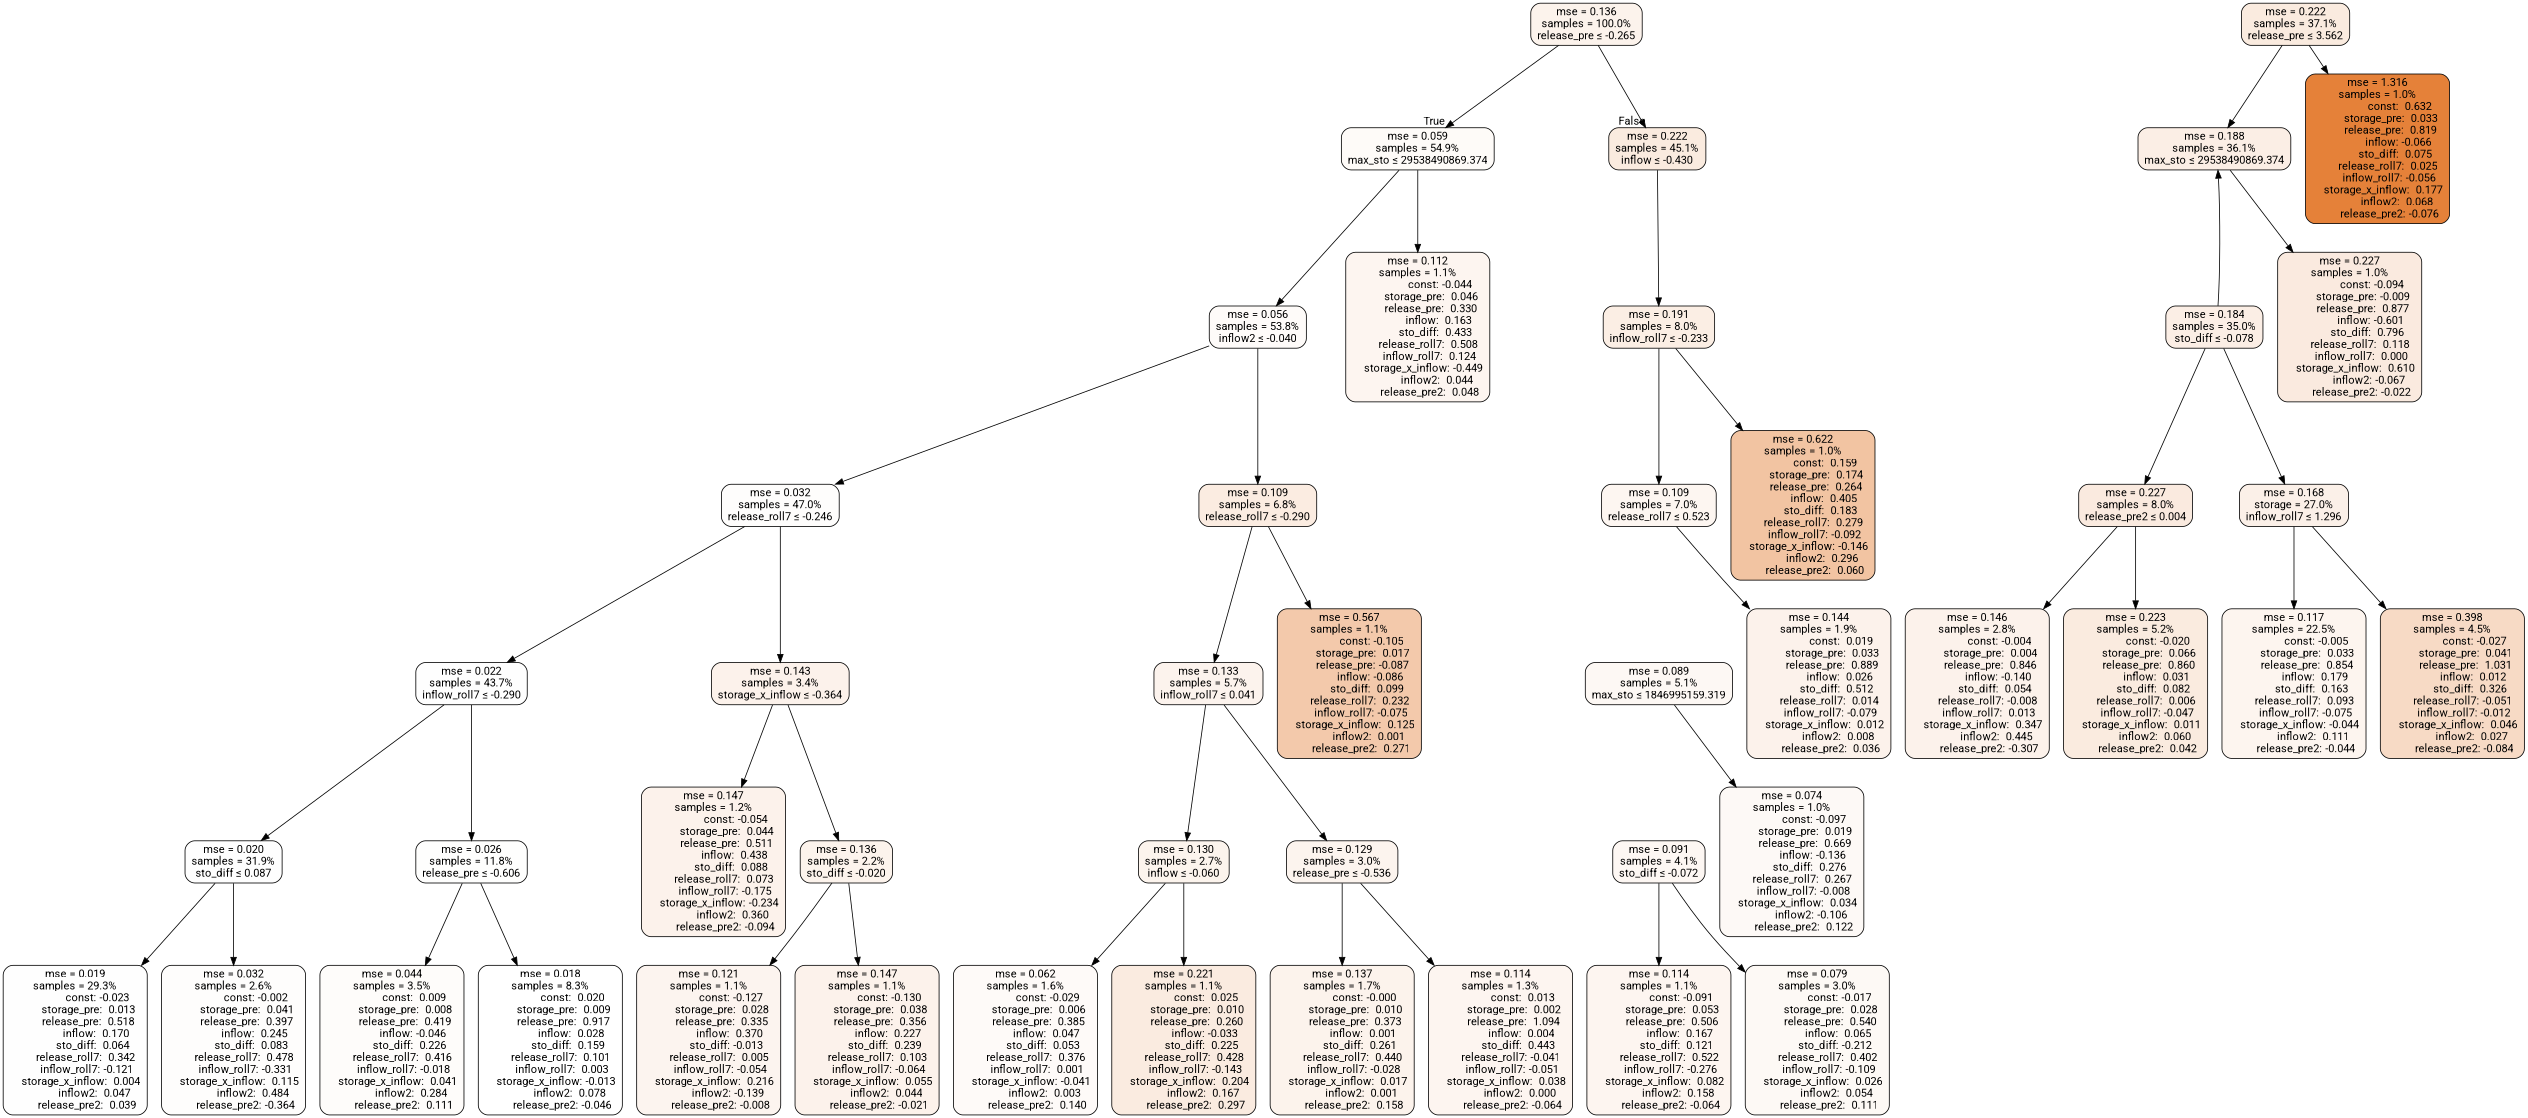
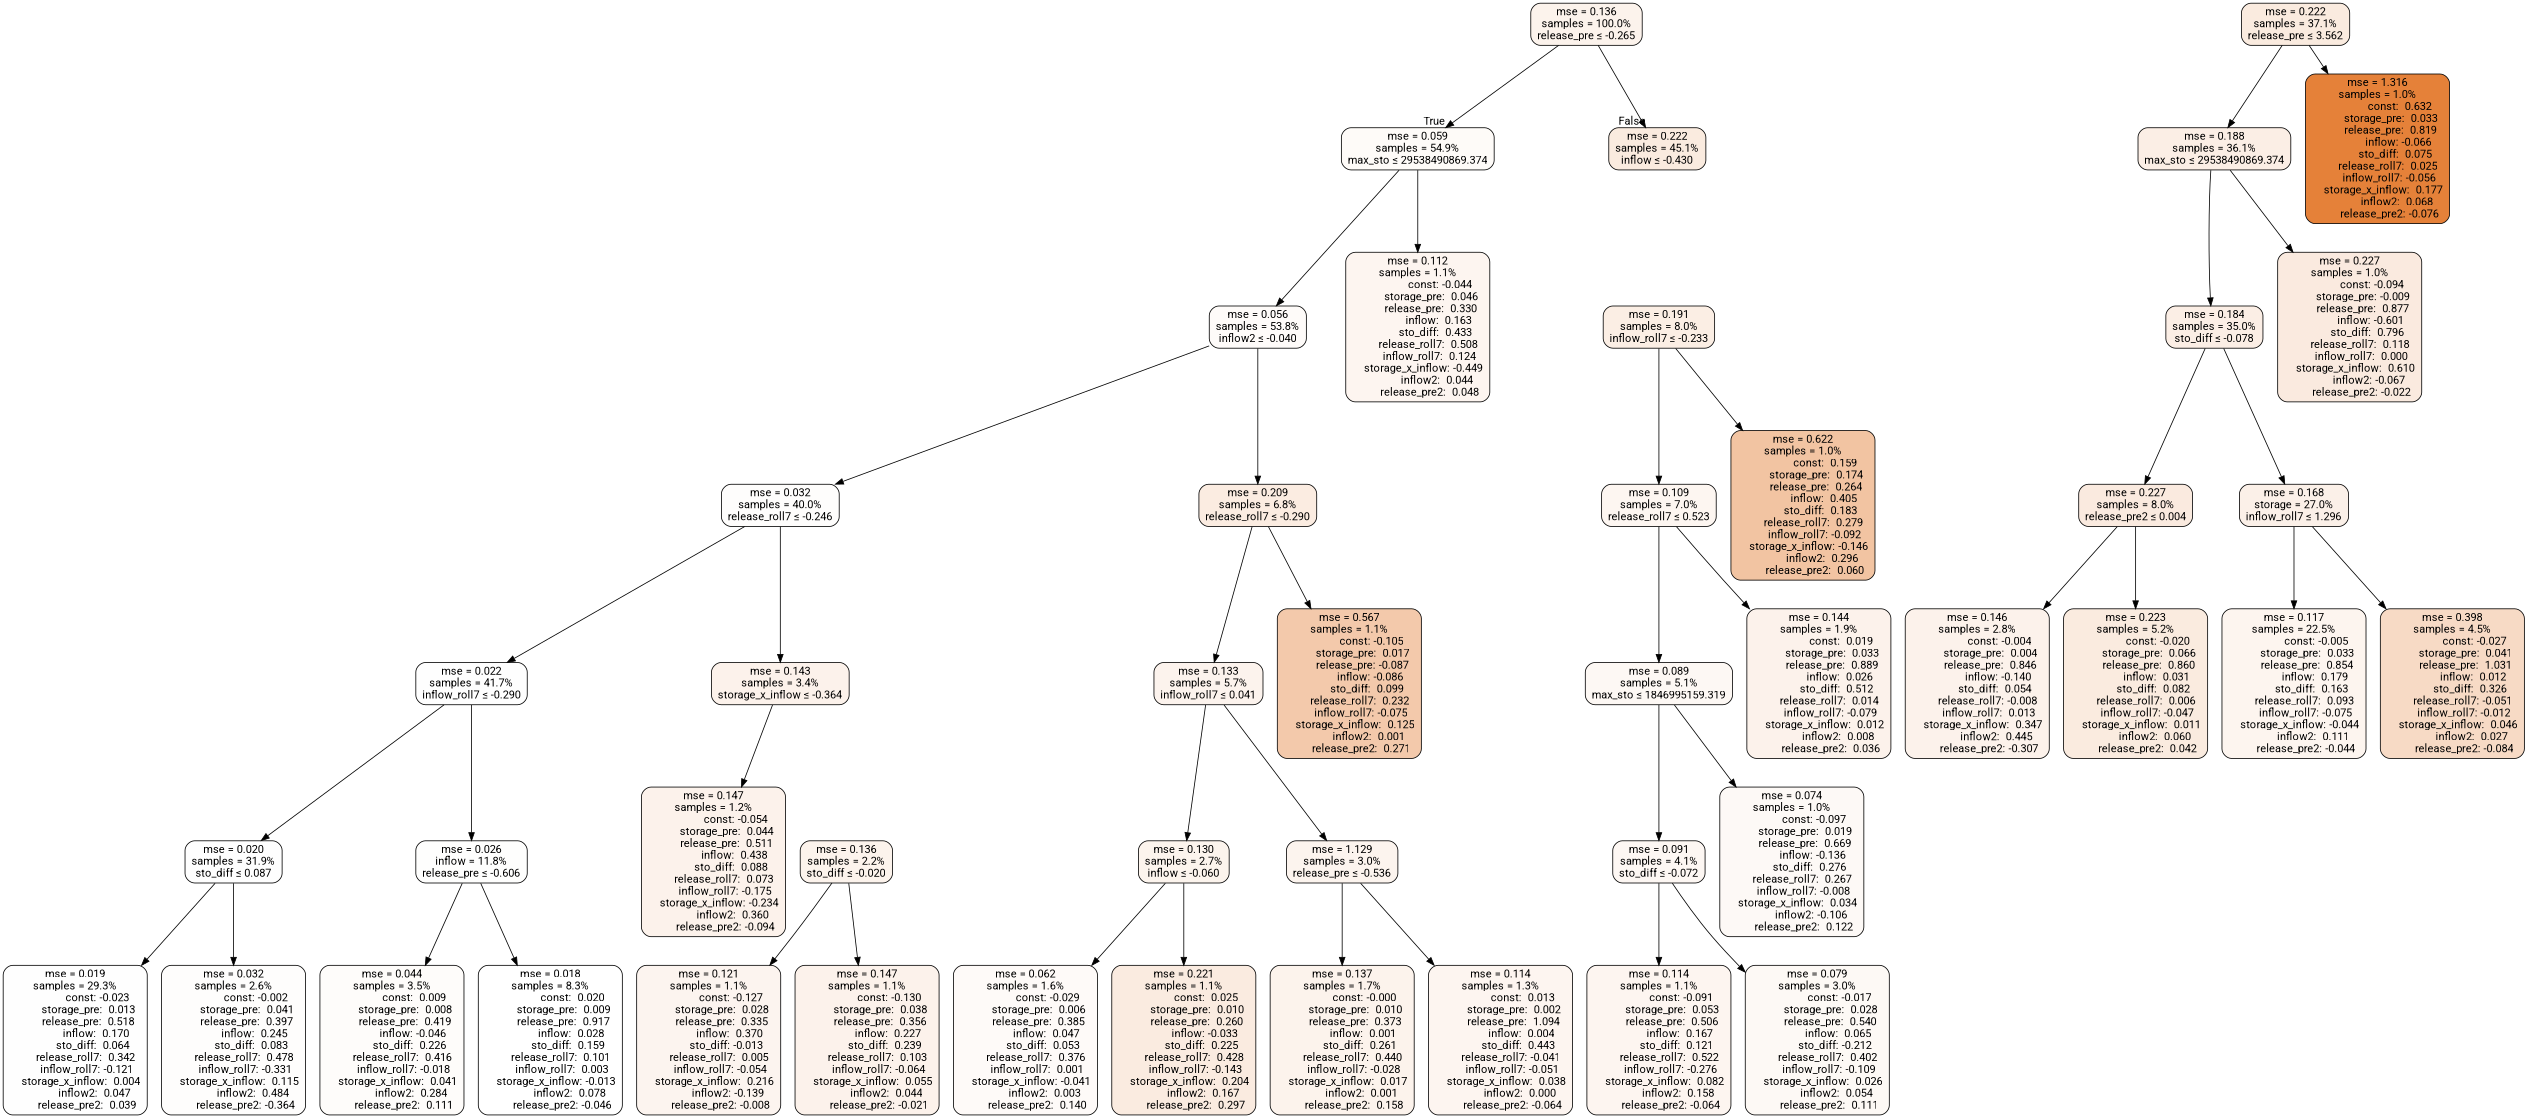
  digraph {
    fontname=Roboto
    node [color=black fillcolor="#fcf2eb" fontname=Roboto shape=rectangle style="filled, rounded"]
    edge [fontname=Roboto]
    n1 [fillcolor="#fcf3ec" label="mse = 0.136\nsamples = 100.0%\nrelease_pre &le; -0.265"]
    n2 [fillcolor="#fefbf8" label="mse = 0.059\nsamples = 54.9%\nmax_sto &le; 29538490869.374"]
    n3 [fillcolor="#faebdf" label="mse = 0.222\nsamples = 45.1%\ninflow &le; -0.430"]
    n4 [fillcolor="#fefbf9" label="mse = 0.056\nsamples = 53.8%\ninflow2 &le; -0.040"]
    n5 [fillcolor="#fdf5f0" label="mse = 0.112\nsamples = 1.1%\n               const: -0.044\n         storage_pre:  0.046\n         release_pre:  0.330\n              inflow:  0.163\n            sto_diff:  0.433\n       release_roll7:  0.508\n        inflow_roll7:  0.124\n    storage_x_inflow: -0.449\n             inflow2:  0.044\n        release_pre2:  0.048"]
    n6 [fillcolor="#fbeee4" label="mse = 0.191\nsamples = 8.0%\ninflow_roll7 &le; -0.233"]
-   n7 [fillcolor="#fefdfc" label="mse = 0.032\nsamples = 47.0%\nrelease_roll7 &le; -0.246"]
-   n8 [fillcolor="#fbece1" label="mse = 0.109\nsamples = 6.8%\nrelease_roll7 &le; -0.290"]
-   n9 [fillcolor="#fefefe" label="mse = 0.022\nsamples = 43.7%\ninflow_roll7 &le; -0.290"]
+   n7 [fillcolor="#fefdfc" label="mse = 0.032\nsamples = 40.0%\nrelease_roll7 &le; -0.246"]
+   n8 [fillcolor="#fbece1" label="mse = 0.209\nsamples = 6.8%\nrelease_roll7 &le; -0.290"]
+   n9 [fillcolor="#fefefe" label="mse = 0.022\nsamples = 41.7%\ninflow_roll7 &le; -0.290"]
    n10 [label="mse = 0.143\nsamples = 3.4%\nstorage_x_inflow &le; -0.364"]
    n11 [fillcolor="#fcf3ed" label="mse = 0.133\nsamples = 5.7%\ninflow_roll7 &le; 0.041"]
    n12 [fillcolor="#f3c9ab" label="mse = 0.567\nsamples = 1.1%\n               const: -0.105\n         storage_pre:  0.017\n         release_pre: -0.087\n              inflow: -0.086\n            sto_diff:  0.099\n       release_roll7:  0.232\n        inflow_roll7: -0.075\n    storage_x_inflow:  0.125\n             inflow2:  0.001\n        release_pre2:  0.271"]
    n13 [fillcolor="#fefefe" label="mse = 0.020\nsamples = 31.9%\nsto_diff &le; 0.087"]
-   n14 [fillcolor="#fefefd" label="mse = 0.026\nsamples = 11.8%\nrelease_pre &le; -0.606"]
+   n14 [fillcolor="#fefefd" label="mse = 0.026\ninflow = 11.8%\nrelease_pre &le; -0.606"]
    n15 [label="mse = 0.147\nsamples = 1.2%\n               const: -0.054\n         storage_pre:  0.044\n         release_pre:  0.511\n              inflow:  0.438\n            sto_diff:  0.088\n       release_roll7:  0.073\n        inflow_roll7: -0.175\n    storage_x_inflow: -0.234\n             inflow2:  0.360\n        release_pre2: -0.094"]
    n16 [fillcolor="#fcf3ec" label="mse = 0.136\nsamples = 2.2%\nsto_diff &le; -0.020"]
    n17 [fillcolor="#fefefe" label="mse = 0.019\nsamples = 29.3%\n               const: -0.023\n         storage_pre:  0.013\n         release_pre:  0.518\n              inflow:  0.170\n            sto_diff:  0.064\n       release_roll7:  0.342\n        inflow_roll7: -0.121\n    storage_x_inflow:  0.004\n             inflow2:  0.047\n        release_pre2:  0.039"]
    n18 [fillcolor="#fefdfc" label="mse = 0.032\nsamples = 2.6%\n               const: -0.002\n         storage_pre:  0.041\n         release_pre:  0.397\n              inflow:  0.245\n            sto_diff:  0.083\n       release_roll7:  0.478\n        inflow_roll7: -0.331\n    storage_x_inflow:  0.115\n             inflow2:  0.484\n        release_pre2: -0.364"]
    n19 [fillcolor="#fefcfa" label="mse = 0.044\nsamples = 3.5%\n               const:  0.009\n         storage_pre:  0.008\n         release_pre:  0.419\n              inflow: -0.046\n            sto_diff:  0.226\n       release_roll7:  0.416\n        inflow_roll7: -0.018\n    storage_x_inflow:  0.041\n             inflow2:  0.284\n        release_pre2:  0.111"]
    n20 [fillcolor="#ffffff" label="mse = 0.018\nsamples = 8.3%\n               const:  0.020\n         storage_pre:  0.009\n         release_pre:  0.917\n              inflow:  0.028\n            sto_diff:  0.159\n       release_roll7:  0.101\n        inflow_roll7:  0.003\n    storage_x_inflow: -0.013\n             inflow2:  0.078\n        release_pre2: -0.046"]
    n21 [fillcolor="#fcf4ef" label="mse = 0.121\nsamples = 1.1%\n               const: -0.127\n         storage_pre:  0.028\n         release_pre:  0.335\n              inflow:  0.370\n            sto_diff: -0.013\n       release_roll7:  0.005\n        inflow_roll7: -0.054\n    storage_x_inflow:  0.216\n             inflow2: -0.139\n        release_pre2: -0.008"]
    n22 [label="mse = 0.147\nsamples = 1.1%\n               const: -0.130\n         storage_pre:  0.038\n         release_pre:  0.356\n              inflow:  0.227\n            sto_diff:  0.239\n       release_roll7:  0.103\n        inflow_roll7: -0.064\n    storage_x_inflow:  0.055\n             inflow2:  0.044\n        release_pre2: -0.021"]
    n23 [fillcolor="#fcf4ed" label="mse = 0.130\nsamples = 2.7%\ninflow &le; -0.060"]
-   n24 [fillcolor="#fcf4ee" label="mse = 0.129\nsamples = 3.0%\nrelease_pre &le; -0.536"]
+   n24 [fillcolor="#fcf4ee" label="mse = 1.129\nsamples = 3.0%\nrelease_pre &le; -0.536"]
    n25 [fillcolor="#fefaf8" label="mse = 0.062\nsamples = 1.6%\n               const: -0.029\n         storage_pre:  0.006\n         release_pre:  0.385\n              inflow:  0.047\n            sto_diff:  0.053\n       release_roll7:  0.376\n        inflow_roll7:  0.001\n    storage_x_inflow: -0.041\n             inflow2:  0.003\n        release_pre2:  0.140"]
    n26 [fillcolor="#faebe0" label="mse = 0.221\nsamples = 1.1%\n               const:  0.025\n         storage_pre:  0.010\n         release_pre:  0.260\n              inflow: -0.033\n            sto_diff:  0.225\n       release_roll7:  0.428\n        inflow_roll7: -0.143\n    storage_x_inflow:  0.204\n             inflow2:  0.167\n        release_pre2:  0.297"]
    n27 [fillcolor="#fcf3ec" label="mse = 0.137\nsamples = 1.7%\n               const: -0.000\n         storage_pre:  0.010\n         release_pre:  0.373\n              inflow:  0.001\n            sto_diff:  0.261\n       release_roll7:  0.440\n        inflow_roll7: -0.028\n    storage_x_inflow:  0.017\n             inflow2:  0.001\n        release_pre2:  0.158"]
    n28 [fillcolor="#fdf5f0" label="mse = 0.114\nsamples = 1.3%\n               const:  0.013\n         storage_pre:  0.002\n         release_pre:  1.094\n              inflow:  0.004\n            sto_diff:  0.443\n       release_roll7: -0.041\n        inflow_roll7: -0.051\n    storage_x_inflow:  0.038\n             inflow2:  0.000\n        release_pre2: -0.064"]
    n29 [fillcolor="#fdf6f1" label="mse = 0.109\nsamples = 7.0%\nrelease_roll7 &le; 0.523"]
    n30 [fillcolor="#f2c4a2" label="mse = 0.622\nsamples = 1.0%\n               const:  0.159\n         storage_pre:  0.174\n         release_pre:  0.264\n              inflow:  0.405\n            sto_diff:  0.183\n       release_roll7:  0.279\n        inflow_roll7: -0.092\n    storage_x_inflow: -0.146\n             inflow2:  0.296\n        release_pre2:  0.060"]
    n31 [fillcolor="#faebdf" label="mse = 0.222\nsamples = 37.1%\nrelease_pre &le; 3.562"]
    n32 [fillcolor="#fbeee5" label="mse = 0.188\nsamples = 36.1%\nmax_sto &le; 29538490869.374"]
    n33 [fillcolor="#e58139" label="mse = 1.316\nsamples = 1.0%\n               const:  0.632\n         storage_pre:  0.033\n         release_pre:  0.819\n              inflow: -0.066\n            sto_diff:  0.075\n       release_roll7:  0.025\n        inflow_roll7: -0.056\n    storage_x_inflow:  0.177\n             inflow2:  0.068\n        release_pre2: -0.076"]
    n34 [fillcolor="#fdf8f4" label="mse = 0.089\nsamples = 5.1%\nmax_sto &le; 1846995159.319"]
    n35 [label="mse = 0.144\nsamples = 1.9%\n               const:  0.019\n         storage_pre:  0.033\n         release_pre:  0.889\n              inflow:  0.026\n            sto_diff:  0.512\n       release_roll7:  0.014\n        inflow_roll7: -0.079\n    storage_x_inflow:  0.012\n             inflow2:  0.008\n        release_pre2:  0.036"]
    n36 [fillcolor="#fdf7f3" label="mse = 0.091\nsamples = 4.1%\nsto_diff &le; -0.072"]
    n37 [fillcolor="#fdf9f6" label="mse = 0.074\nsamples = 1.0%\n               const: -0.097\n         storage_pre:  0.019\n         release_pre:  0.669\n              inflow: -0.136\n            sto_diff:  0.276\n       release_roll7:  0.267\n        inflow_roll7: -0.008\n    storage_x_inflow:  0.034\n             inflow2: -0.106\n        release_pre2:  0.122"]
    n38 [fillcolor="#fdf5f0" label="mse = 0.114\nsamples = 1.1%\n               const: -0.091\n         storage_pre:  0.053\n         release_pre:  0.506\n              inflow:  0.167\n            sto_diff:  0.121\n       release_roll7:  0.522\n        inflow_roll7: -0.276\n    storage_x_inflow:  0.082\n             inflow2:  0.158\n        release_pre2: -0.064"]
    n39 [fillcolor="#fdf9f5" label="mse = 0.079\nsamples = 3.0%\n               const: -0.017\n         storage_pre:  0.028\n         release_pre:  0.540\n              inflow:  0.065\n            sto_diff: -0.212\n       release_roll7:  0.402\n        inflow_roll7: -0.109\n    storage_x_inflow:  0.026\n             inflow2:  0.054\n        release_pre2:  0.111"]
    n40 [fillcolor="#fbeee5" label="mse = 0.184\nsamples = 35.0%\nsto_diff &le; -0.078"]
    n41 [fillcolor="#faeadf" label="mse = 0.227\nsamples = 1.0%\n               const: -0.094\n         storage_pre: -0.009\n         release_pre:  0.877\n              inflow: -0.601\n            sto_diff:  0.796\n       release_roll7:  0.118\n        inflow_roll7:  0.000\n    storage_x_inflow:  0.610\n             inflow2: -0.067\n        release_pre2: -0.022"]
    n42 [fillcolor="#faeadf" label="mse = 0.227\nsamples = 8.0%\nrelease_pre2 &le; 0.004"]
    n43 [fillcolor="#fbf0e8" label="mse = 0.168\nstorage = 27.0%\ninflow_roll7 &le; 1.296"]
    n44 [label="mse = 0.146\nsamples = 2.8%\n               const: -0.004\n         storage_pre:  0.004\n         release_pre:  0.846\n              inflow: -0.140\n            sto_diff:  0.054\n       release_roll7: -0.008\n        inflow_roll7:  0.013\n    storage_x_inflow:  0.347\n             inflow2:  0.445\n        release_pre2: -0.307"]
    n45 [fillcolor="#faebdf" label="mse = 0.223\nsamples = 5.2%\n               const: -0.020\n         storage_pre:  0.066\n         release_pre:  0.860\n              inflow:  0.031\n            sto_diff:  0.082\n       release_roll7:  0.006\n        inflow_roll7: -0.047\n    storage_x_inflow:  0.011\n             inflow2:  0.060\n        release_pre2:  0.042"]
    n46 [fillcolor="#fdf5ef" label="mse = 0.117\nsamples = 22.5%\n               const: -0.005\n         storage_pre:  0.033\n         release_pre:  0.854\n              inflow:  0.179\n            sto_diff:  0.163\n       release_roll7:  0.093\n        inflow_roll7: -0.075\n    storage_x_inflow: -0.044\n             inflow2:  0.111\n        release_pre2: -0.044"]
    n47 [fillcolor="#f7dac5" label="mse = 0.398\nsamples = 4.5%\n               const: -0.027\n         storage_pre:  0.041\n         release_pre:  1.031\n              inflow:  0.012\n            sto_diff:  0.326\n       release_roll7: -0.051\n        inflow_roll7: -0.012\n    storage_x_inflow:  0.046\n             inflow2:  0.027\n        release_pre2: -0.084"]
    n1 -> n2 [headlabel=True labelangle=45 labeldistance=2.5]
    n1 -> n3 [headlabel=False labelangle=-45 labeldistance=2.5]
    n2 -> n4
    n2 -> n5
-   n3 -> n6
    n4 -> n7
    n4 -> n8
    n6 -> n29
    n6 -> n30
    n7 -> n9
    n7 -> n10
    n8 -> n11
    n8 -> n12
    n9 -> n13
    n9 -> n14
    n10 -> n15
-   n10 -> n16
    n11 -> n23
    n11 -> n24
    n13 -> n17
    n13 -> n18
    n14 -> n19
    n14 -> n20
    n16 -> n21
    n16 -> n22
    n23 -> n25
    n23 -> n26
    n24 -> n27
    n24 -> n28
+   n29 -> n34
    n29 -> n35
    n31 -> n32
    n31 -> n33
-   n40 -> n32
+   n32 -> n40
    n32 -> n41
+   n34 -> n36
    n34 -> n37
    n36 -> n38
    n36 -> n39
    n40 -> n42
    n40 -> n43
    n42 -> n44
    n42 -> n45
    n43 -> n46
    n43 -> n47
  }
